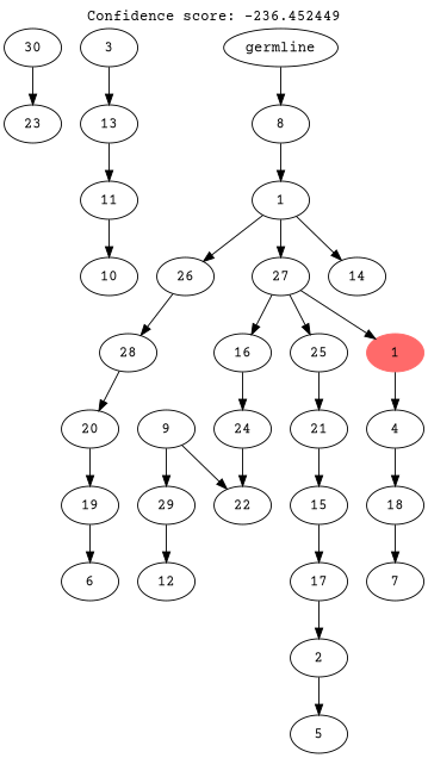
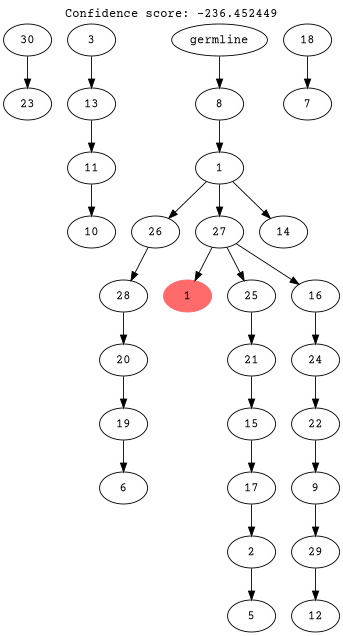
  digraph {
    fontname="Courier Prime"
    label="Confidence score: -236.452449"
    labelloc=t
    node [fontname="Courier Prime"]
    edge [fontname="Courier Prime"]
    n1 [label=30]
    n2 [label=23]
    n3 [label=10]
    n4 [label=11]
    n5 [label=13]
    n6 [label=3]
    n7 [label=6]
    n8 [label=19]
    n9 [label=20]
    n10 [label=28]
    n11 [label=26]
    n12 [label=18]
    n13 [label=7]
-   n14 [label=4]
    n15 [color=indianred1 label=1 style=filled]
    n16 [label=2]
    n17 [label=5]
    n18 [label=17]
    n19 [label=15]
    n20 [label=21]
    n21 [label=25]
    n22 [label=29]
    n23 [label=12]
    n24 [label=9]
    n25 [label=22]
    n26 [label=24]
    n27 [label=16]
    n28 [label=27]
    n29 [label=1]
    n30 [label=14]
    n31 [label=8]
    n32 [label=germline]
    n1 -> n2
    n4 -> n3
    n5 -> n4
    n6 -> n5
    n8 -> n7
    n9 -> n8
    n10 -> n9
    n11 -> n10
    n12 -> n13
-   n14 -> n12
-   n15 -> n14
    n16 -> n17
    n18 -> n16
    n19 -> n18
    n20 -> n19
    n21 -> n20
    n22 -> n23
    n24 -> n22
-   n24 -> n25
+   n25 -> n24
    n26 -> n25
    n27 -> n26
    n28 -> n15
    n28 -> n21
    n28 -> n27
    n29 -> n11
    n29 -> n28
    n29 -> n30
    n31 -> n29
    n32 -> n31
  }
